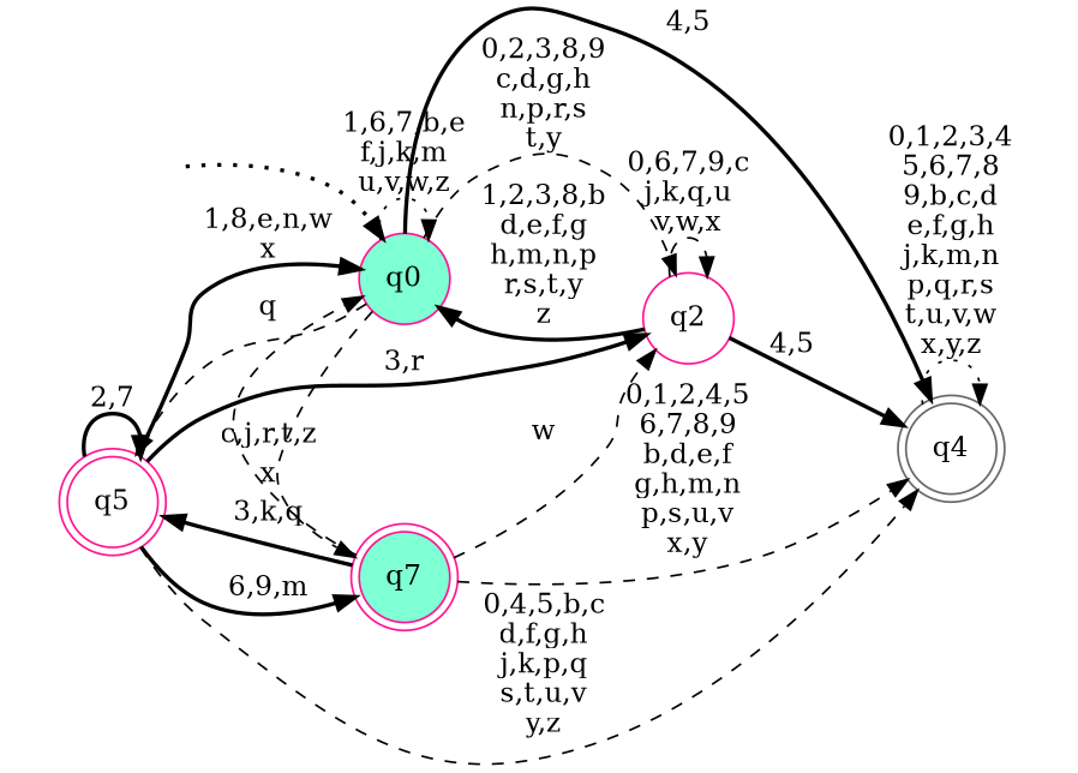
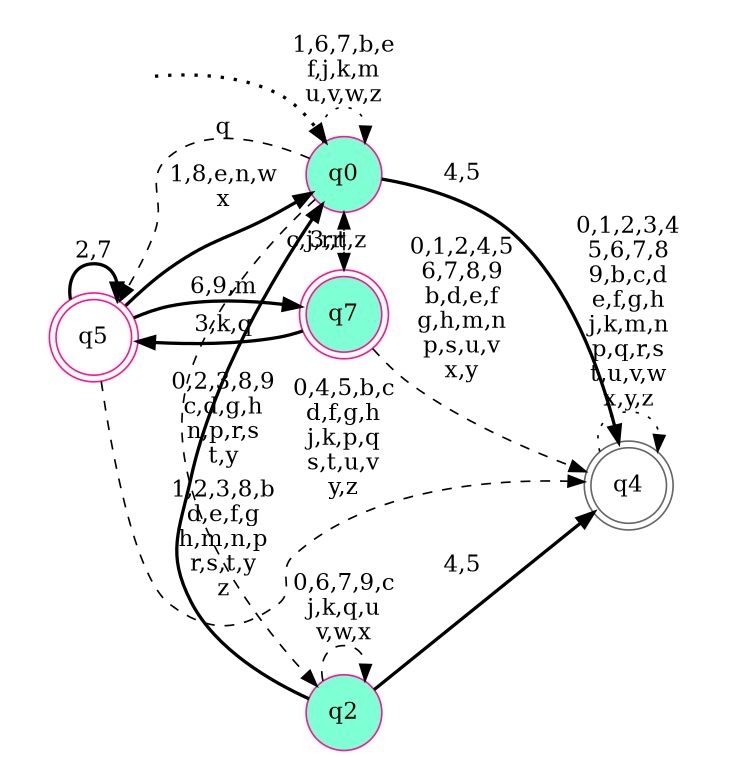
  digraph {
    rankdir=LR
    node [shape=doublecircle style="rounded,filled" color=deeppink fillcolor=aquamarine]
    edge [style=dashed]
    __start0 [height=0 shape=none style=invis width=0 color="" fillcolor=""]
    n2 [label=q0 shape=circle]
    n3 [fillcolor=white label=q5]
-   n4 [fillcolor=white label=q2 shape=circle style=filled]
+   n4 [label=q2 shape=circle style=filled]
    n5 [label=q7]
    n6 [color=gray40 fillcolor=white label=q4 style=filled]
    subgraph cluster_1 {
      nodesep=0.15
      ranksep=0.15
      style=invis
      __start0
      n2
    }
    __start0 -> n2 [penwidth=2 style=dotted]
    n2 -> n2 [label="1,6,7,b,e\nf,j,k,m\nu,v,w,z" style=dotted]
    n2 -> n3 [label=q]
    n2 -> n4 [label="0,2,3,8,9\nc,d,g,h\nn,p,r,s\nt,y"]
-   n2 -> n5 [label=x]
+   n2 -> n5 [label="3,r"]
    n2 -> n6 [label="4,5" style=bold]
    n3 -> n2 [label="1,8,e,n,w\nx" style=bold]
    n3 -> n3 [label="2,7" style=bold]
-   n3 -> n4 [label="3,r" style=bold]
    n3 -> n5 [label="6,9,m" style=bold]
    n3 -> n6 [label="0,4,5,b,c\nd,f,g,h\nj,k,p,q\ns,t,u,v\ny,z"]
    n4 -> n2 [label="1,2,3,8,b\nd,e,f,g\nh,m,n,p\nr,s,t,y\nz" style=bold]
    n4 -> n4 [label="0,6,7,9,c\nj,k,q,u\nv,w,x"]
    n4 -> n6 [label="4,5" style=bold]
    n5 -> n2 [label="c,j,r,t,z"]
    n5 -> n3 [label="3,k,q" style=bold]
-   n5 -> n4 [label=w]
    n5 -> n6 [label="0,1,2,4,5\n6,7,8,9\nb,d,e,f\ng,h,m,n\np,s,u,v\nx,y"]
    n6 -> n6 [label="0,1,2,3,4\n5,6,7,8\n9,b,c,d\ne,f,g,h\nj,k,m,n\np,q,r,s\nt,u,v,w\nx,y,z" style=dotted]
  }
